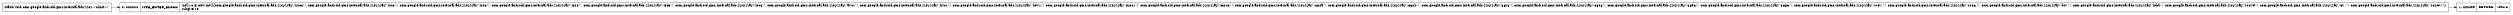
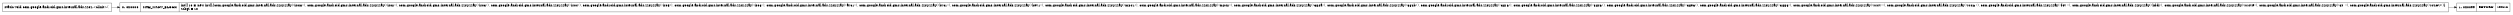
  digraph {
    rankdir=LR
    node [shape=record]
-   n1 [label="{0\:\ 0x0000|MTH_ENTER_BLOCK\l|int[] r0 = new int[]\{com.google.android.gms.internal.ads.zzsy.zzay(\"isom\"), com.google.android.gms.internal.ads.zzsy.zzay(\"iso2\"), com.google.android.gms.internal.ads.zzsy.zzay(\"iso3\"), com.google.android.gms.internal.ads.zzsy.zzay(\"iso4\"), com.google.android.gms.internal.ads.zzsy.zzay(\"iso5\"), com.google.android.gms.internal.ads.zzsy.zzay(\"iso6\"), com.google.android.gms.internal.ads.zzsy.zzay(\"avc1\"), com.google.android.gms.internal.ads.zzsy.zzay(\"hvc1\"), com.google.android.gms.internal.ads.zzsy.zzay(\"hev1\"), com.google.android.gms.internal.ads.zzsy.zzay(\"mp41\"), com.google.android.gms.internal.ads.zzsy.zzay(\"mp42\"), com.google.android.gms.internal.ads.zzsy.zzay(\"3g2a\"), com.google.android.gms.internal.ads.zzsy.zzay(\"3g2b\"), com.google.android.gms.internal.ads.zzsy.zzay(\"3gr6\"), com.google.android.gms.internal.ads.zzsy.zzay(\"3gs6\"), com.google.android.gms.internal.ads.zzsy.zzay(\"3ge6\"), com.google.android.gms.internal.ads.zzsy.zzay(\"3gg6\"), com.google.android.gms.internal.ads.zzsy.zzay(\"M4V \"), com.google.android.gms.internal.ads.zzsy.zzay(\"M4A \"), com.google.android.gms.internal.ads.zzsy.zzay(\"f4v \"), com.google.android.gms.internal.ads.zzsy.zzay(\"kddi\"), com.google.android.gms.internal.ads.zzsy.zzay(\"M4VP\"), com.google.android.gms.internal.ads.zzsy.zzay(\"qt  \"), com.google.android.gms.internal.ads.zzsy.zzay(\"MSNV\")\}\lzzbgi = r0\l}"]
+   n1 [label="{0\:\ 0x0000|MTH_MSNV_BLOCK\l|int[] r0 = new int[]\{com.google.android.gms.internal.ads.zzsy.zzay(\"isom\"), com.google.android.gms.internal.ads.zzsy.zzay(\"iso2\"), com.google.android.gms.internal.ads.zzsy.zzay(\"iso3\"), com.google.android.gms.internal.ads.zzsy.zzay(\"iso4\"), com.google.android.gms.internal.ads.zzsy.zzay(\"iso5\"), com.google.android.gms.internal.ads.zzsy.zzay(\"iso6\"), com.google.android.gms.internal.ads.zzsy.zzay(\"avc1\"), com.google.android.gms.internal.ads.zzsy.zzay(\"hvc1\"), com.google.android.gms.internal.ads.zzsy.zzay(\"hev1\"), com.google.android.gms.internal.ads.zzsy.zzay(\"mp41\"), com.google.android.gms.internal.ads.zzsy.zzay(\"mp42\"), com.google.android.gms.internal.ads.zzsy.zzay(\"3g2a\"), com.google.android.gms.internal.ads.zzsy.zzay(\"3g2b\"), com.google.android.gms.internal.ads.zzsy.zzay(\"3gr6\"), com.google.android.gms.internal.ads.zzsy.zzay(\"3gs6\"), com.google.android.gms.internal.ads.zzsy.zzay(\"3ge6\"), com.google.android.gms.internal.ads.zzsy.zzay(\"3gg6\"), com.google.android.gms.internal.ads.zzsy.zzay(\"M4V \"), com.google.android.gms.internal.ads.zzsy.zzay(\"M4A \"), com.google.android.gms.internal.ads.zzsy.zzay(\"f4v \"), com.google.android.gms.internal.ads.zzsy.zzay(\"kddi\"), com.google.android.gms.internal.ads.zzsy.zzay(\"M4VP\"), com.google.android.gms.internal.ads.zzsy.zzay(\"qt  \"), com.google.android.gms.internal.ads.zzsy.zzay(\"MSNV\")\}\lzzbgi = r0\l}"]
    n2 [label="{1\:\ 0x00ee|RETURN\l|return\l}"]
    n3 [label="{static void com.google.android.gms.internal.ads.zzoz.\<clinit\>() }"]
    n1 -> n2
    n3 -> n1
  }
